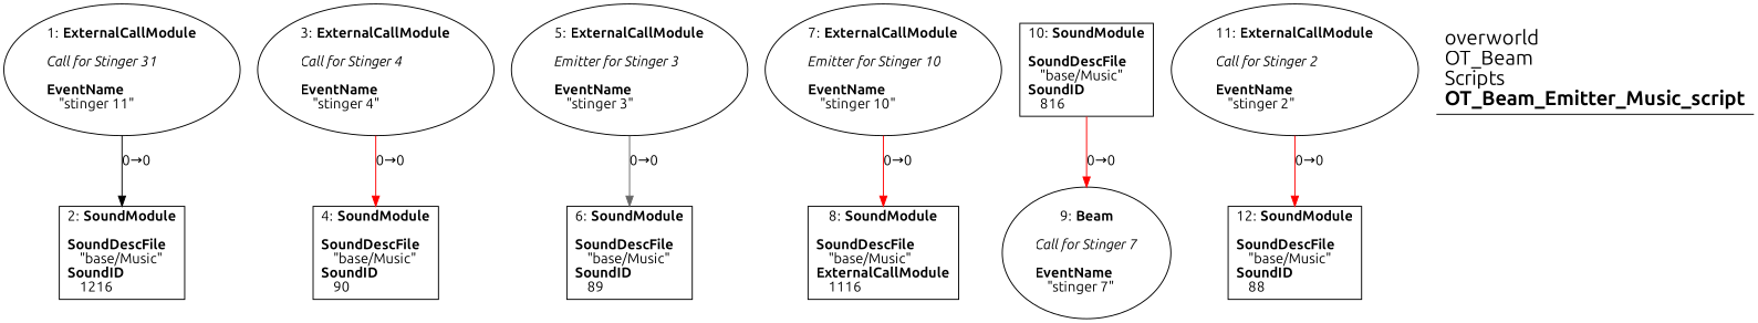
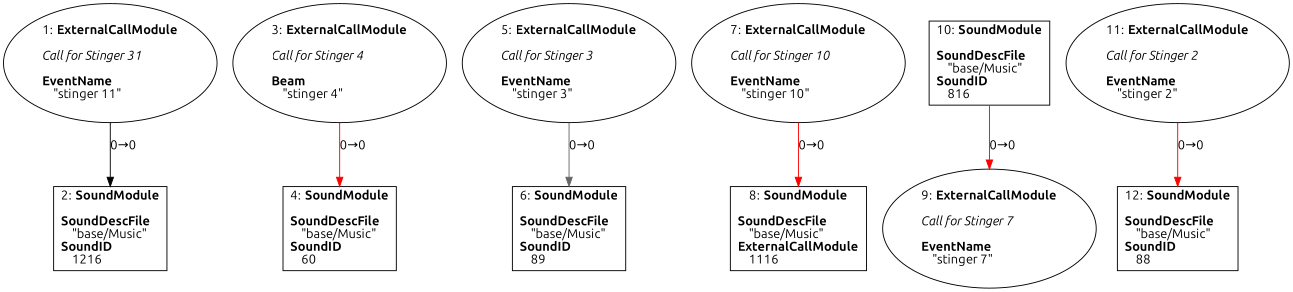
  digraph {
    fontname=Ubuntu
    splines=spline
    node [fontname=Ubuntu shape=oval]
    edge [color=red fontname=Ubuntu]
    n1 [label=<1: <b>ExternalCallModule</b><br/><br/><i>Call for Stinger 31<br align="left"/></i><br align="left"/><b>EventName</b><br align="left"/>    &quot;stinger 11&quot;<br align="left"/>>]
    n2 [label=<2: <b>SoundModule</b><br/><br/><b>SoundDescFile</b><br align="left"/>    &quot;base/Music&quot;<br align="left"/><b>SoundID</b><br align="left"/>    1216<br align="left"/>> shape=box]
-   n3 [label=<3: <b>ExternalCallModule</b><br/><br/><i>Call for Stinger 4<br align="left"/></i><br align="left"/><b>EventName</b><br align="left"/>    &quot;stinger 4&quot;<br align="left"/>>]
-   n4 [label=<4: <b>SoundModule</b><br/><br/><b>SoundDescFile</b><br align="left"/>    &quot;base/Music&quot;<br align="left"/><b>SoundID</b><br align="left"/>    90<br align="left"/>> shape=box]
-   n5 [label=<5: <b>ExternalCallModule</b><br/><br/><i>Emitter for Stinger 3<br align="left"/></i><br align="left"/><b>EventName</b><br align="left"/>    &quot;stinger 3&quot;<br align="left"/>>]
+   n3 [label=<3: <b>ExternalCallModule</b><br/><br/><i>Call for Stinger 4<br align="left"/></i><br align="left"/><b>Beam</b><br align="left"/>    &quot;stinger 4&quot;<br align="left"/>>]
+   n4 [label=<4: <b>SoundModule</b><br/><br/><b>SoundDescFile</b><br align="left"/>    &quot;base/Music&quot;<br align="left"/><b>SoundID</b><br align="left"/>    60<br align="left"/>> shape=box]
+   n5 [label=<5: <b>ExternalCallModule</b><br/><br/><i>Call for Stinger 3<br align="left"/></i><br align="left"/><b>EventName</b><br align="left"/>    &quot;stinger 3&quot;<br align="left"/>>]
    n6 [label=<6: <b>SoundModule</b><br/><br/><b>SoundDescFile</b><br align="left"/>    &quot;base/Music&quot;<br align="left"/><b>SoundID</b><br align="left"/>    89<br align="left"/>> shape=box]
-   n7 [label=<7: <b>ExternalCallModule</b><br/><br/><i>Emitter for Stinger 10<br align="left"/></i><br align="left"/><b>EventName</b><br align="left"/>    &quot;stinger 10&quot;<br align="left"/>>]
+   n7 [label=<7: <b>ExternalCallModule</b><br/><br/><i>Call for Stinger 10<br align="left"/></i><br align="left"/><b>EventName</b><br align="left"/>    &quot;stinger 10&quot;<br align="left"/>>]
    n8 [label=<8: <b>SoundModule</b><br/><br/><b>SoundDescFile</b><br align="left"/>    &quot;base/Music&quot;<br align="left"/><b>ExternalCallModule</b><br align="left"/>    1116<br align="left"/>> shape=box]
-   n9 [label=<9: <b>Beam</b><br/><br/><i>Call for Stinger 7<br align="left"/></i><br align="left"/><b>EventName</b><br align="left"/>    &quot;stinger 7&quot;<br align="left"/>>]
+   n9 [label=<9: <b>ExternalCallModule</b><br/><br/><i>Call for Stinger 7<br align="left"/></i><br align="left"/><b>EventName</b><br align="left"/>    &quot;stinger 7&quot;<br align="left"/>>]
    n10 [label=<10: <b>SoundModule</b><br/><br/><b>SoundDescFile</b><br align="left"/>    &quot;base/Music&quot;<br align="left"/><b>SoundID</b><br align="left"/>    816<br align="left"/>> shape=box]
    n11 [label=<11: <b>ExternalCallModule</b><br/><br/><i>Call for Stinger 2<br align="left"/></i><br align="left"/><b>EventName</b><br align="left"/>    &quot;stinger 2&quot;<br align="left"/>>]
    n12 [label=<12: <b>SoundModule</b><br/><br/><b>SoundDescFile</b><br align="left"/>    &quot;base/Music&quot;<br align="left"/><b>SoundID</b><br align="left"/>    88<br align="left"/>> shape=box]
-   n13 [label=<<font point-size="20">overworld<br align="left"/>OT_Beam<br align="left"/>Scripts<br align="left"/><b>OT_Beam_Emitter_Music_script</b><br align="left"/></font>> shape=underline]
    n1 -> n2 [color=black label="0→0"]
    n3 -> n4 [label="0→0"]
    n5 -> n6 [color=gray40 label="0→0"]
    n7 -> n8 [label="0→0"]
    n10 -> n9 [label="0→0"]
    n11 -> n12 [label="0→0"]
  }
